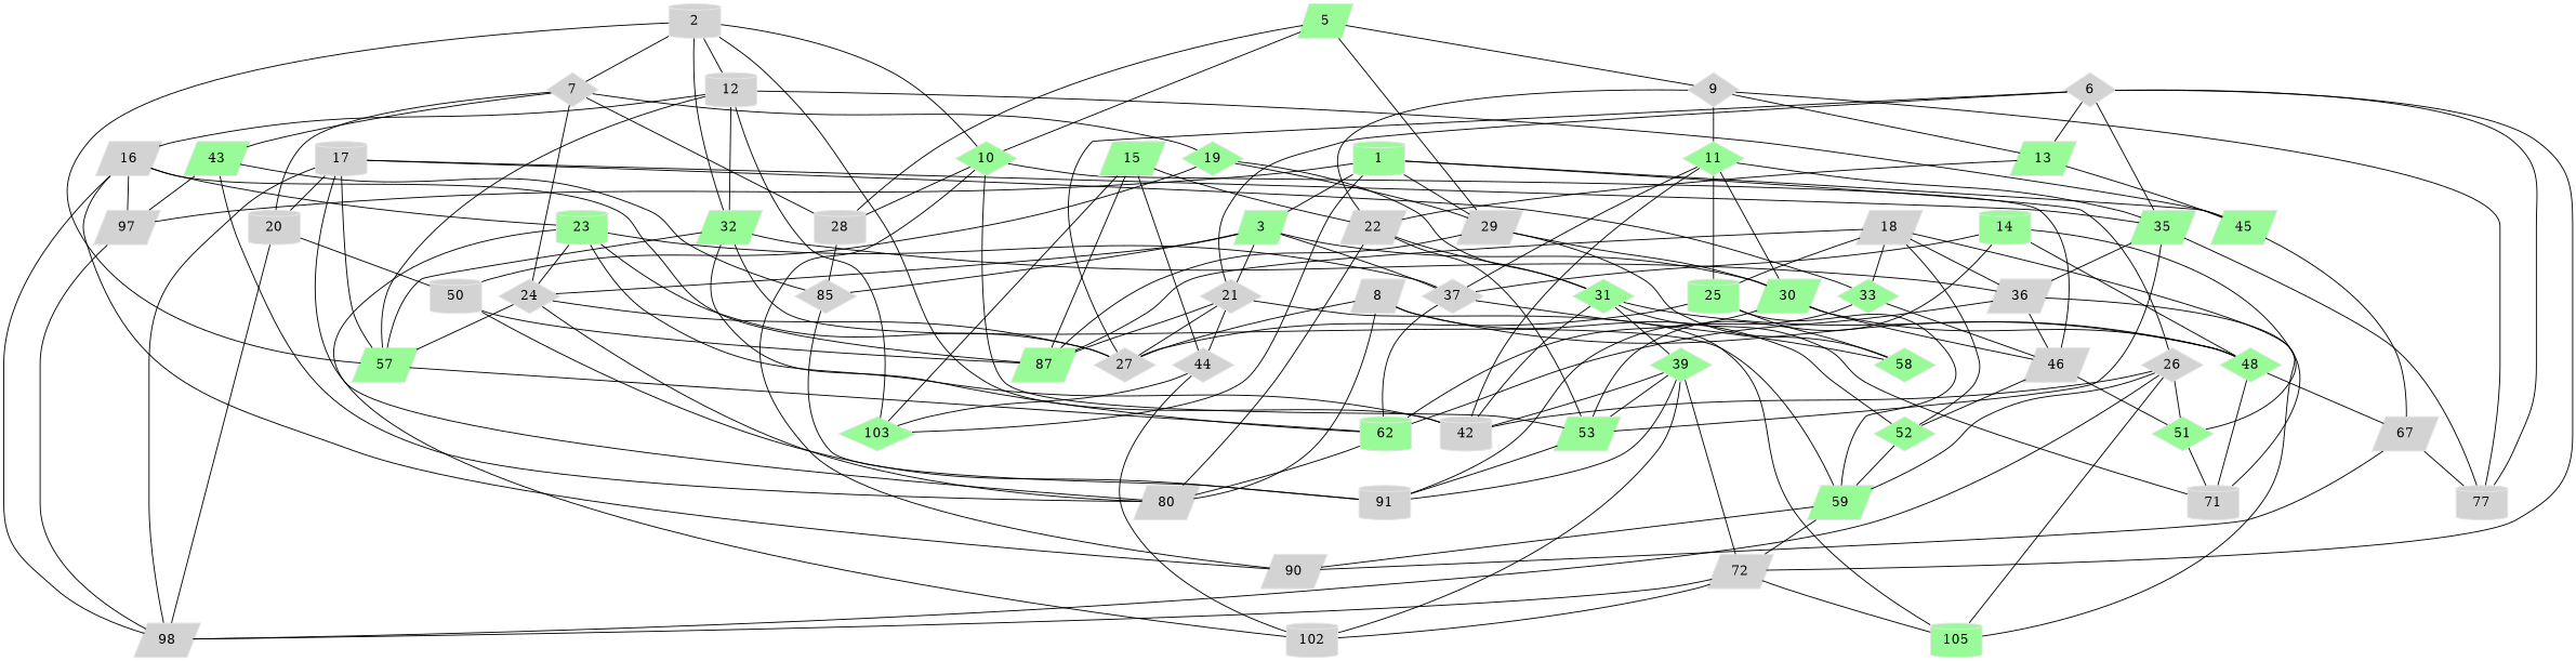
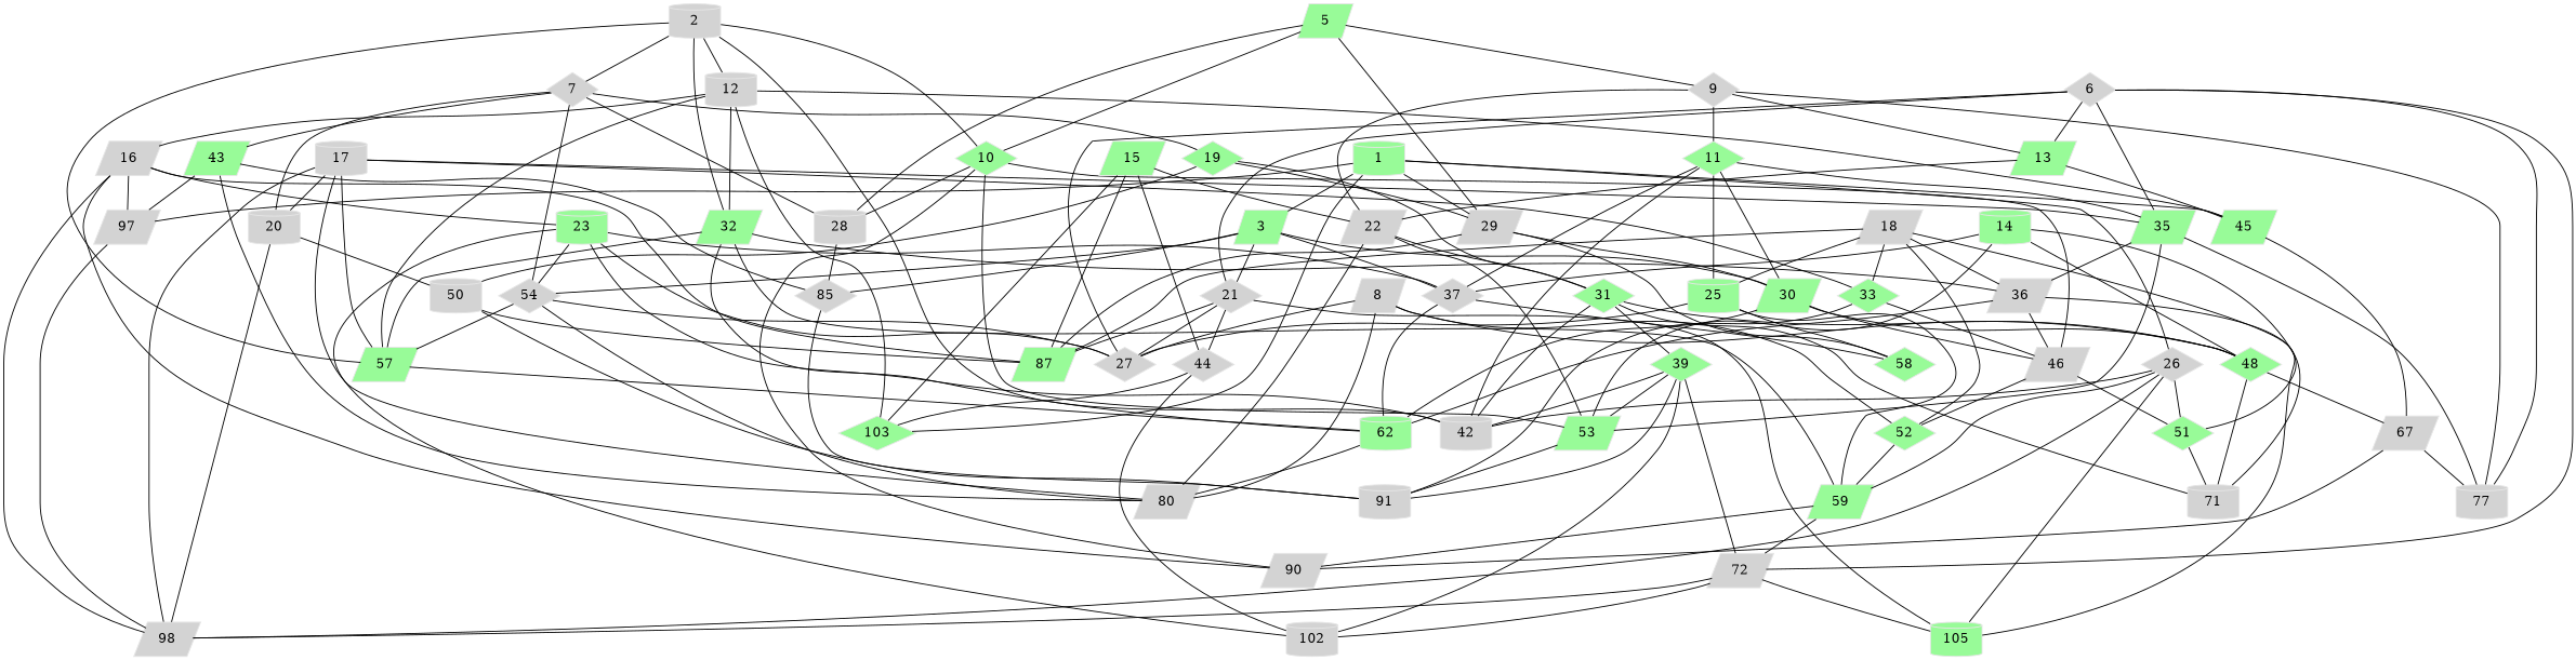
  graph {
    node [color=gray90 fillcolor=lightgrey shape=parallelogram style=filled]
    1 [fillcolor=palegreen shape=cylinder super="+75"]
    3 [fillcolor=palegreen super="+34"]
    26 [shape=diamond super="+66"]
    29 [super="+86"]
    45 [fillcolor=palegreen]
    97
    103 [fillcolor=palegreen shape=diamond]
    21 [shape=diamond super="+101"]
-   24 [shape=diamond super="+70"]
+   24 [shape=diamond super="+70" label=54]
    30 [fillcolor=palegreen super="+74"]
    37 [shape=diamond super="+49"]
    85 [shape=diamond]
    42 [shape=cylinder super="+82"]
    51 [fillcolor=palegreen shape=diamond]
    98 [super="+106"]
    105 [fillcolor=palegreen shape=cylinder]
    59 [fillcolor=palegreen super="+64"]
    58 [fillcolor=palegreen shape=diamond]
    87 [fillcolor=palegreen super="+99"]
    67
    2 [shape=cylinder super="+41"]
    7 [shape=diamond super="+76"]
    10 [fillcolor=palegreen shape=diamond super="+56"]
    12 [shape=cylinder super="+73"]
    32 [fillcolor=palegreen super="+88"]
    57 [fillcolor=palegreen super="+100"]
    28 [shape=cylinder]
    19 [fillcolor=palegreen shape=diamond]
    20 [shape=cylinder]
    43 [fillcolor=palegreen]
    46 [super="+89"]
    53 [fillcolor=palegreen super="+63"]
    90
    16 [super="+81"]
    36 [super="+61"]
    62 [fillcolor=palegreen shape=cylinder super="+93"]
    27 [shape=diamond super="+79"]
    44 [shape=diamond]
    80 [super="+92"]
    48 [fillcolor=palegreen shape=diamond super="+65"]
    91 [shape=cylinder super="+104"]
    13 [fillcolor=palegreen super="+96"]
    22 [super="+55"]
    50 [shape=cylinder super="+95"]
    9 [shape=diamond super="+54"]
    77 [shape=cylinder]
    11 [fillcolor=palegreen shape=diamond super="+69"]
    5 [fillcolor=palegreen]
    6 [shape=diamond super="+68"]
    35 [fillcolor=palegreen super="+38"]
    72 [super="+83"]
    102 [shape=cylinder]
    31 [fillcolor=palegreen shape=diamond super="+78"]
    8
    52 [fillcolor=palegreen shape=diamond]
    71 [shape=cylinder]
    25 [fillcolor=palegreen shape=cylinder super="+84"]
    23 [fillcolor=palegreen shape=cylinder super="+60"]
    14 [fillcolor=palegreen shape=cylinder]
    15 [fillcolor=palegreen]
    17 [shape=cylinder super="+94"]
    33 [fillcolor=palegreen shape=diamond]
    18 [super="+40"]
    39 [fillcolor=palegreen shape=diamond super="+47"]
    1 -- 3
    1 -- 26
    1 -- 29
    1 -- 45
    1 -- 97
    1 -- 103
    3 -- 21
    3 -- 24
    3 -- 30
    3 -- 37
    3 -- 85
    26 -- 42
    26 -- 51
    26 -- 98
    26 -- 105
    26 -- 59
    29 -- 30
    29 -- 58
    29 -- 87
    45 -- 67
    97 -- 98
    21 -- 105
    21 -- 87
    21 -- 27
    21 -- 44
    24 -- 57
    24 -- 27
    24 -- 80
    30 -- 46
    30 -- 62
    30 -- 48
    37 -- 58
    37 -- 62
    85 -- 91
    51 -- 71
    59 -- 90
    59 -- 72
    67 -- 90
    67 -- 77
    2 -- 42
    2 -- 7
    2 -- 10
    2 -- 12
    2 -- 32
    2 -- 57
    7 -- 24
    7 -- 28
    7 -- 19
    7 -- 20
    7 -- 43
    10 -- 28
    10 -- 46
    10 -- 53
    10 -- 90
    12 -- 45
    12 -- 103
    12 -- 32
    12 -- 57
    12 -- 16
    32 -- 59
    32 -- 57
    32 -- 36
    32 -- 62
    57 -- 62
    28 -- 85
    19 -- 29
    19 -- 50
    19 -- 31
    20 -- 98
    20 -- 50
    43 -- 97
    43 -- 85
    43 -- 80
    46 -- 51
    46 -- 52
    53 -- 91
    16 -- 97
    16 -- 98
    16 -- 87
    16 -- 90
    16 -- 23
    36 -- 105
    36 -- 46
    36 -- 62
    62 -- 80
    44 -- 103
    44 -- 102
    48 -- 67
    48 -- 71
    13 -- 45
    13 -- 22
    22 -- 53
    22 -- 80
    22 -- 31
    50 -- 87
    50 -- 91 [weight=2]
    9 -- 13
    9 -- 22
    9 -- 77
    9 -- 11
    11 -- 30
    11 -- 37
    11 -- 42
    11 -- 35
    11 -- 25
    5 -- 29
    5 -- 10
    5 -- 28
    5 -- 9
    6 -- 21
    6 -- 27
    6 -- 13
    6 -- 77
    6 -- 35
    6 -- 72
    35 -- 53
    35 -- 36
    35 -- 77
    72 -- 98
    72 -- 105
    72 -- 102
    31 -- 42
    31 -- 48
    31 -- 71
    31 -- 39
    8 -- 27
    8 -- 80
    8 -- 48
    8 -- 52
    52 -- 59
    25 -- 59
    25 -- 58
    25 -- 27
    23 -- 24
    23 -- 37
    23 -- 42
    23 -- 27
    23 -- 102
    14 -- 37
    14 -- 51
    14 -- 53
    14 -- 48
    15 -- 103
    15 -- 87
    15 -- 44
    15 -- 22
    17 -- 98
    17 -- 57
    17 -- 20
    17 -- 80
    17 -- 35
    17 -- 33
    33 -- 46
    33 -- 91
    18 -- 87
    18 -- 36
    18 -- 52
    18 -- 71
    18 -- 25
    18 -- 33
    39 -- 42
    39 -- 53
    39 -- 91
    39 -- 72
    39 -- 102
  }
